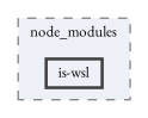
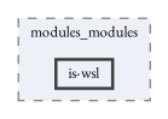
  digraph {
    compound=true
    fontname="EB Garamond"
    n1 [color=grey25 fillcolor="#edf0f7" fontname="EB Garamond" fontsize=10 height=0.2 label="is-wsl" shape=box style="filled,bold" width=0.4]
    subgraph cluster_1 {
      bgcolor="#edf0f7"
      fontsize=10
-     label=node_modules
+     label=modules_modules
      pencolor=grey50
      style="filled,dashed"
      n1
    }
  }
